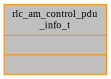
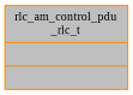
  digraph {
    fontname="Liberation Serif"
-   n1 [color=darkorange fillcolor=grey75 fontcolor=black fontname="Liberation Serif" fontsize=10 height=0.2 label="{rlc_am_control_pdu\l_info_t\n||}" shape=record style=filled width=0.4]
+   n1 [color=darkorange fillcolor=grey75 fontcolor=black fontname="Liberation Serif" fontsize=10 height=0.2 label="{rlc_am_control_pdu\l_rlc_t\n||}" shape=record style=filled width=0.4]
  }
